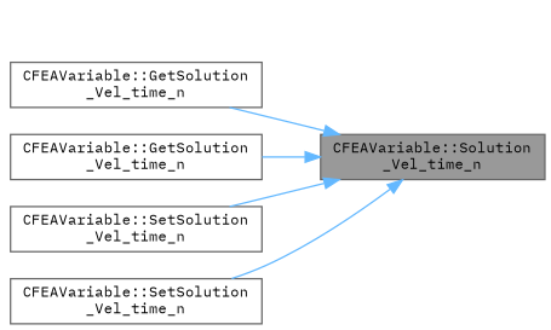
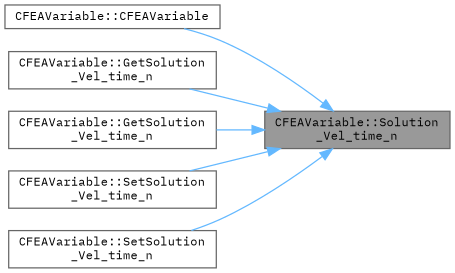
  digraph {
    rankdir=RL
    fontname="IBM Plex Mono"
    node [color=grey40 fillcolor=white fontname="IBM Plex Mono" fontsize=10 shape=box style=filled]
    edge [color=steelblue1 dir=back fontname="IBM Plex Mono" fontsize=10 labelfontname=Helvetica labelfontsize=10 style=solid]
    n1 [color=gray40 fillcolor=grey60 fontcolor=black height=0.2 label="CFEAVariable::Solution\l_Vel_time_n" width=0.4]
+   n2 [height=0.2 label="CFEAVariable::CFEAVariable" width=0.4]
    n3 [height=0.2 label="CFEAVariable::GetSolution\l_Vel_time_n" width=0.4]
    n4 [height=0.2 label="CFEAVariable::GetSolution\l_Vel_time_n" width=0.4]
    n5 [height=0.2 label="CFEAVariable::SetSolution\l_Vel_time_n" width=0.4]
    n6 [height=0.2 label="CFEAVariable::SetSolution\l_Vel_time_n" width=0.4]
+   n1 -> n2
    n1 -> n3
    n1 -> n4
    n1 -> n5
    n1 -> n6
  }
